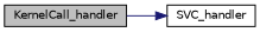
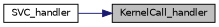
  digraph {
    rankdir=RL
    node [color=black fontname=Helvetica fontsize=10 shape=record style=filled]
    n1 [fillcolor=grey75 fontcolor=black height=0.2 label=KernelCall_handler width=0.4]
    n2 [fillcolor=white height=0.2 label=SVC_handler width=0.4]
-   n2 -> n1 [color=midnightblue dir=back fontname=Helvetica fontsize=10 labelfontname=Helvetica labelfontsize=10 style=solid]
+   n1 -> n2 [color=midnightblue dir=back fontname=Helvetica fontsize=10 labelfontname=Helvetica labelfontsize=10 style=solid]
  }
